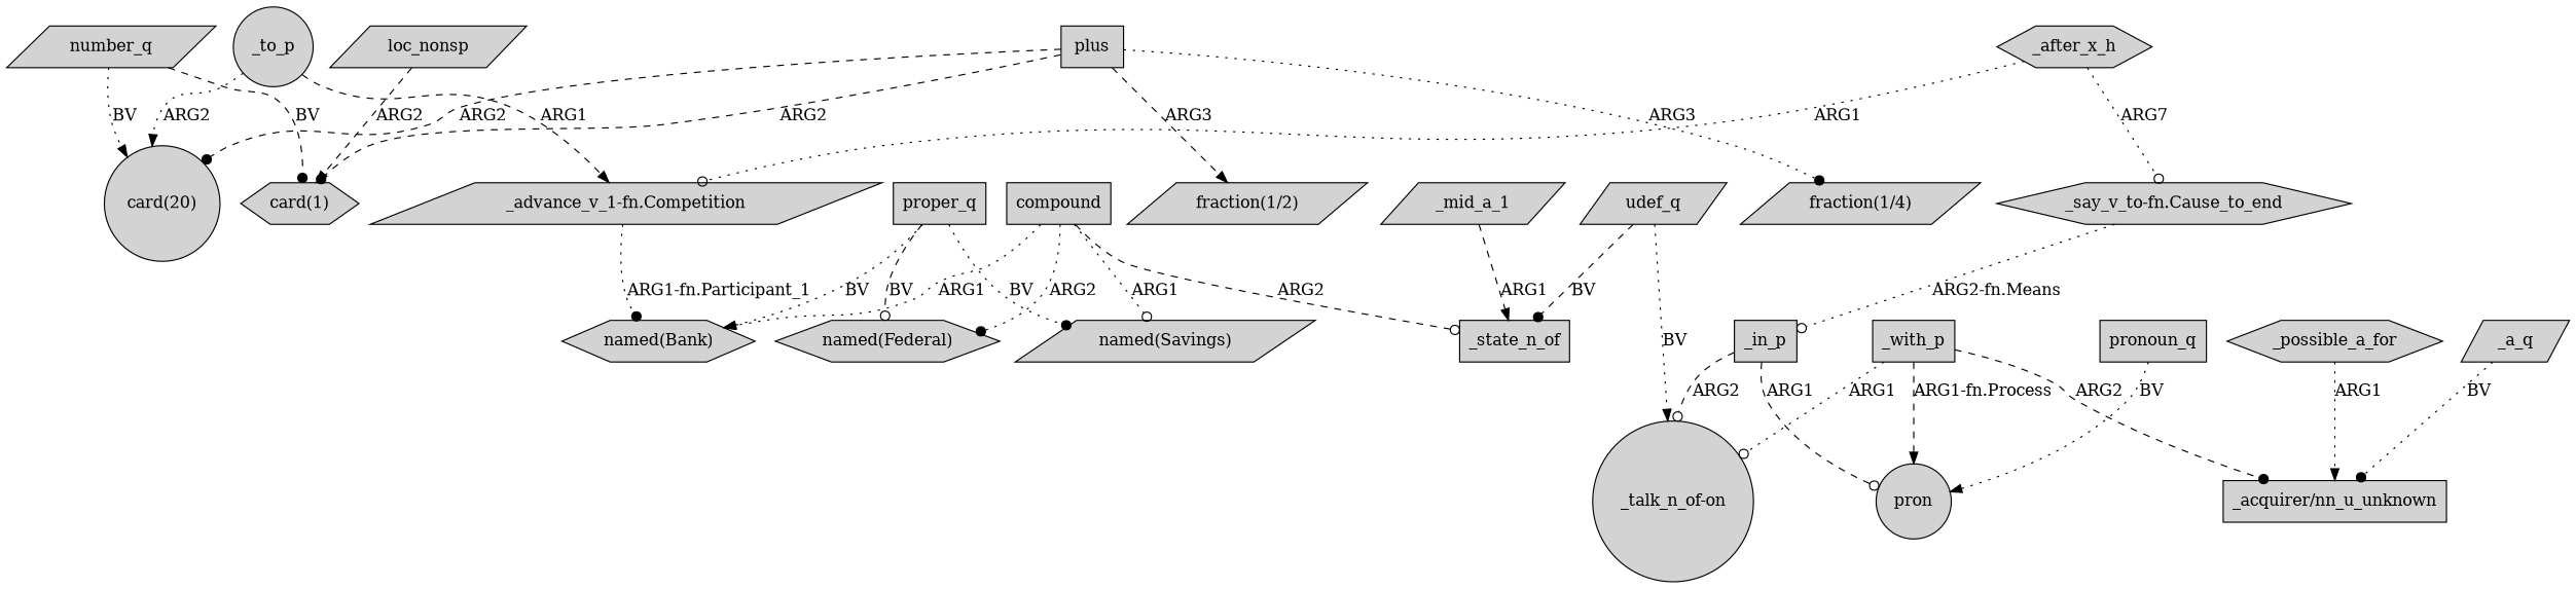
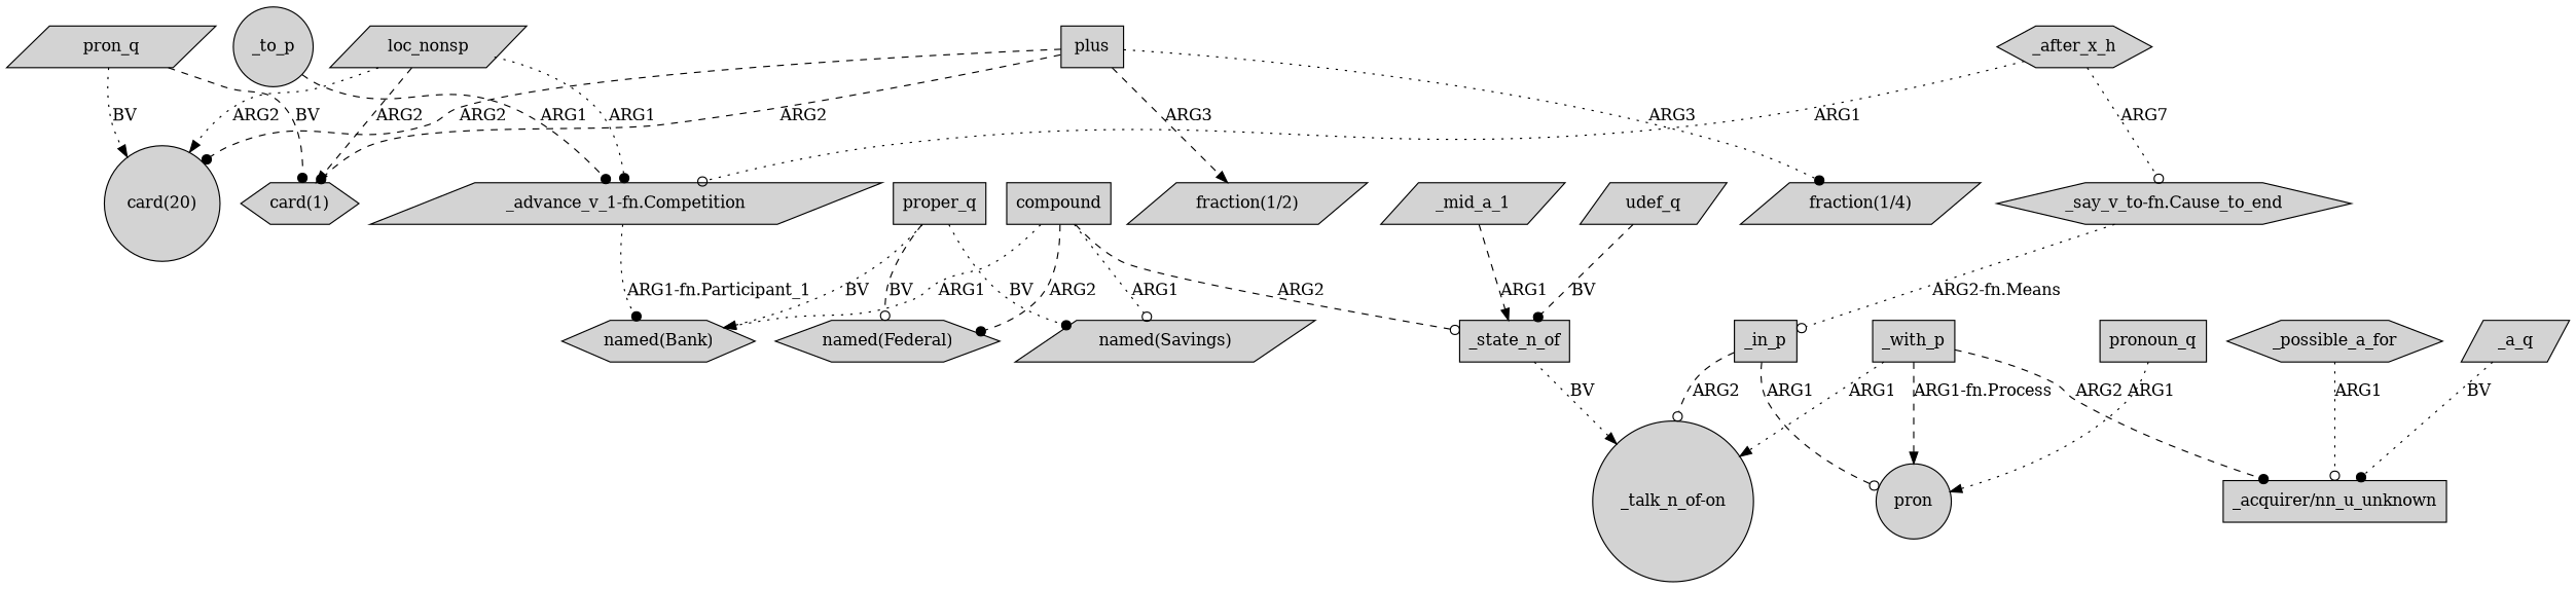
  digraph {
    node [shape=parallelogram style=filled]
    edge [arrowhead=dot style=dotted]
    "card(20)" [shape=circle]
-   number_q
+   number_q [label=pron_q]
    "card(1)" [shape=hexagon]
    "_say_v_to-fn.Cause_to_end" [shape=hexagon]
    _in_p [shape=box]
    pron [shape=circle]
    "_talk_n_of-on" [shape=circle]
    _to_p [shape=circle]
    "_advance_v_1-fn.Competition"
    "named(Bank)" [shape=hexagon]
    _possible_a_for [shape=hexagon]
    "_acquirer/nn_u_unknown" [shape=box]
    _with_p [shape=box]
    compound [shape=box]
    "named(Federal)" [shape=hexagon]
    _state_n_of [shape=box]
    "named(Savings)"
    proper_q [shape=box]
    loc_nonsp
    plus [shape=box]
    "fraction(1/4)"
    "fraction(1/2)"
    _mid_a_1
    udef_q
    pronoun_q [shape=box]
    _after_x_h [shape=hexagon]
    _a_q
    number_q -> "card(20)" [arrowhead=normal label=BV]
    number_q -> "card(1)" [label=BV style=dashed]
    "_say_v_to-fn.Cause_to_end" -> _in_p [arrowhead=odot label="ARG2-fn.Means"]
    _in_p -> pron [arrowhead=odot label=ARG1 style=dashed]
    _in_p -> "_talk_n_of-on" [arrowhead=odot label=ARG2 style=dashed]
-   _to_p -> "card(20)" [arrowhead=normal label=ARG2]
-   _to_p -> "_advance_v_1-fn.Competition" [arrowhead=normal label=ARG1 style=dashed]
+   loc_nonsp -> "card(20)" [arrowhead=normal label=ARG2]
+   _to_p -> "_advance_v_1-fn.Competition" [label=ARG1 style=dashed]
    "_advance_v_1-fn.Competition" -> "named(Bank)" [label="ARG1-fn.Participant_1"]
-   _possible_a_for -> "_acquirer/nn_u_unknown" [arrowhead=normal label=ARG1]
+   _possible_a_for -> "_acquirer/nn_u_unknown" [arrowhead=odot label=ARG1]
    _with_p -> pron [arrowhead=normal label="ARG1-fn.Process" style=dashed]
-   _with_p -> "_talk_n_of-on" [arrowhead=odot label=ARG1]
+   _with_p -> "_talk_n_of-on" [arrowhead=normal label=ARG1]
    _with_p -> "_acquirer/nn_u_unknown" [label=ARG2 style=dashed]
    compound -> "named(Bank)" [arrowhead=normal label=ARG1]
-   compound -> "named(Federal)" [label=ARG2]
+   compound -> "named(Federal)" [label=ARG2 style=dashed]
    compound -> _state_n_of [arrowhead=odot label=ARG2 style=dashed]
    compound -> "named(Savings)" [arrowhead=odot label=ARG1]
    proper_q -> "named(Bank)" [arrowhead=normal label=BV]
    proper_q -> "named(Federal)" [arrowhead=odot label=BV style=dashed]
    proper_q -> "named(Savings)" [label=BV]
    loc_nonsp -> "card(1)" [arrowhead=normal label=ARG2 style=dashed]
+   loc_nonsp -> "_advance_v_1-fn.Competition" [label=ARG1]
    plus -> "card(20)" [label=ARG2 style=dashed]
    plus -> "card(1)" [label=ARG2 style=dashed]
    plus -> "fraction(1/4)" [label=ARG3]
    plus -> "fraction(1/2)" [arrowhead=normal label=ARG3 style=dashed]
    _mid_a_1 -> _state_n_of [arrowhead=normal label=ARG1 style=dashed]
-   udef_q -> "_talk_n_of-on" [arrowhead=normal label=BV]
+   _state_n_of -> "_talk_n_of-on" [arrowhead=normal label=BV]
    udef_q -> _state_n_of [label=BV style=dashed]
-   pronoun_q -> pron [arrowhead=normal label=BV]
+   pronoun_q -> pron [arrowhead=normal label=ARG1]
    _after_x_h -> "_say_v_to-fn.Cause_to_end" [arrowhead=odot label=ARG7]
    _after_x_h -> "_advance_v_1-fn.Competition" [arrowhead=odot label=ARG1]
    _a_q -> "_acquirer/nn_u_unknown" [label=BV]
  }
